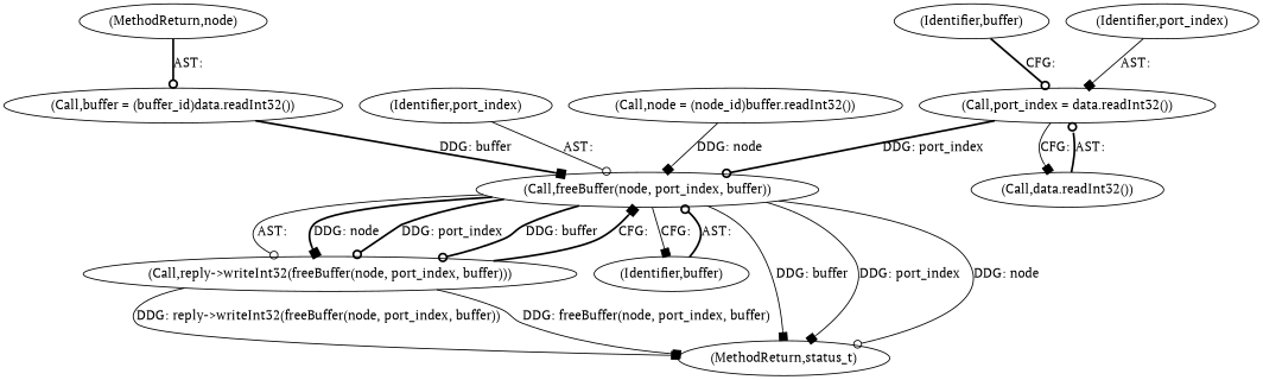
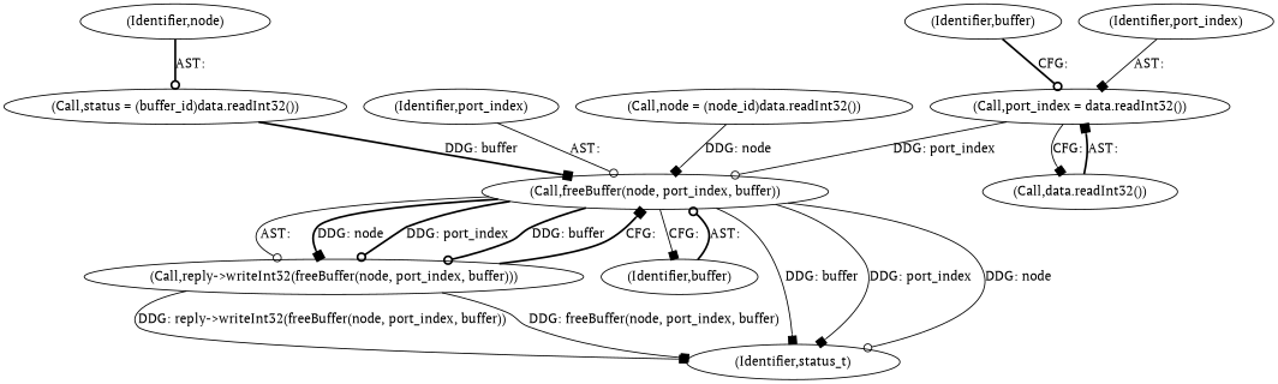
  digraph {
    fontname="PT Serif"
    node [fontname="PT Serif"]
    edge [arrowhead=box fontname="PT Serif" style=solid]
    n1 [label="(Call,port_index = data.readInt32())"]
    n2 [label="(Call,freeBuffer(node, port_index, buffer))"]
    n3 [label="(Call,data.readInt32())"]
    n4 [label="(Call,reply->writeInt32(freeBuffer(node, port_index, buffer)))"]
    n5 [label="(Identifier,buffer)"]
-   n6 [label="(MethodReturn,status_t)"]
-   n7 [label="(MethodReturn,node)"]
-   n8 [label="(Call,buffer = (buffer_id)data.readInt32())"]
+   n6 [label="(Identifier,status_t)"]
+   n7 [label="(Identifier,node)"]
+   n8 [label="(Call,status = (buffer_id)data.readInt32())"]
    n9 [label="(Identifier,buffer)"]
    n10 [label="(Identifier,port_index)"]
    n11 [label="(Identifier,port_index)"]
-   n12 [label="(Call,node = (node_id)buffer.readInt32())"]
-   n1 -> n2 [arrowhead=odot label="DDG: port_index" style=bold]
+   n12 [label="(Call,node = (node_id)data.readInt32())"]
+   n1 -> n2 [arrowhead=odot label="DDG: port_index"]
    n1 -> n3 [label="CFG: "]
    n2 -> n4 [arrowhead=odot label="AST: "]
    n2 -> n4 [label="DDG: node" style=bold]
    n2 -> n4 [arrowhead=odot label="DDG: port_index" style=bold]
    n2 -> n4 [arrowhead=odot label="DDG: buffer" style=bold]
    n2 -> n5 [label="CFG: "]
    n2 -> n6 [label="DDG: buffer"]
    n2 -> n6 [label="DDG: port_index"]
    n2 -> n6 [arrowhead=odot label="DDG: node"]
-   n3 -> n1 [arrowhead=odot label="AST: " style=bold]
+   n3 -> n1 [label="AST: " style=bold]
    n4 -> n2 [label="CFG: " style=bold]
    n4 -> n6 [label="DDG: reply->writeInt32(freeBuffer(node, port_index, buffer))"]
    n4 -> n6 [label="DDG: freeBuffer(node, port_index, buffer)"]
    n5 -> n2 [arrowhead=odot label="AST: " style=bold]
    n7 -> n8 [arrowhead=odot label="AST: " style=bold]
    n8 -> n2 [label="DDG: buffer" style=bold]
    n9 -> n1 [arrowhead=odot label="CFG: " style=bold]
    n10 -> n1 [label="AST: "]
    n11 -> n2 [arrowhead=odot label="AST: "]
    n12 -> n2 [label="DDG: node"]
  }
